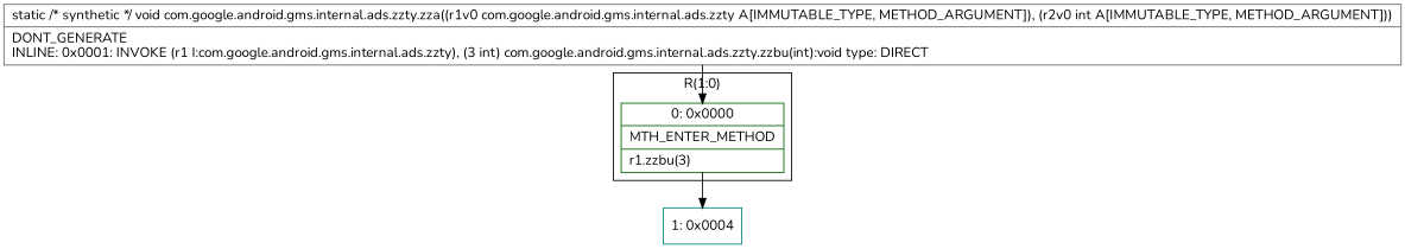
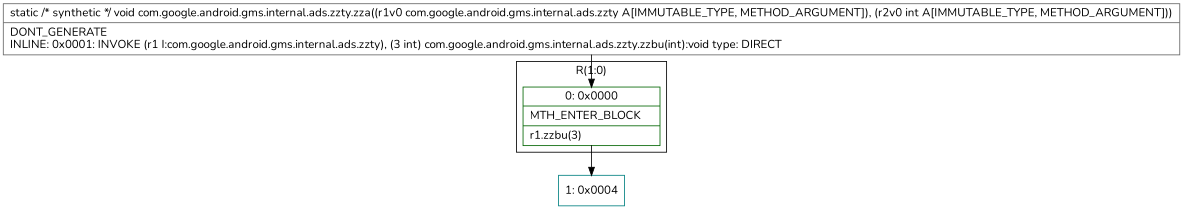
  digraph {
    fontname=Nunito
    node [shape=record fontname=Nunito]
    edge [fontname=Nunito]
-   n1 [color=darkgreen label="{0\:\ 0x0000|MTH_ENTER_METHOD\l|r1.zzbu(3)\l}"]
+   n1 [color=darkgreen label="{0\:\ 0x0000|MTH_ENTER_BLOCK\l|r1.zzbu(3)\l}"]
    n2 [color=teal label="{1\:\ 0x0004}"]
    n3 [label="{static \/* synthetic *\/ void com.google.android.gms.internal.ads.zzty.zza((r1v0 com.google.android.gms.internal.ads.zzty A[IMMUTABLE_TYPE, METHOD_ARGUMENT]), (r2v0 int A[IMMUTABLE_TYPE, METHOD_ARGUMENT]))  | DONT_GENERATE\lINLINE: 0x0001: INVOKE  (r1 I:com.google.android.gms.internal.ads.zzty), (3 int) com.google.android.gms.internal.ads.zzty.zzbu(int):void type: DIRECT\l}" color=gray40]
    subgraph cluster_1 {
      label="R(1:0)"
      n1
    }
    n1 -> n2
    n3 -> n1
  }
